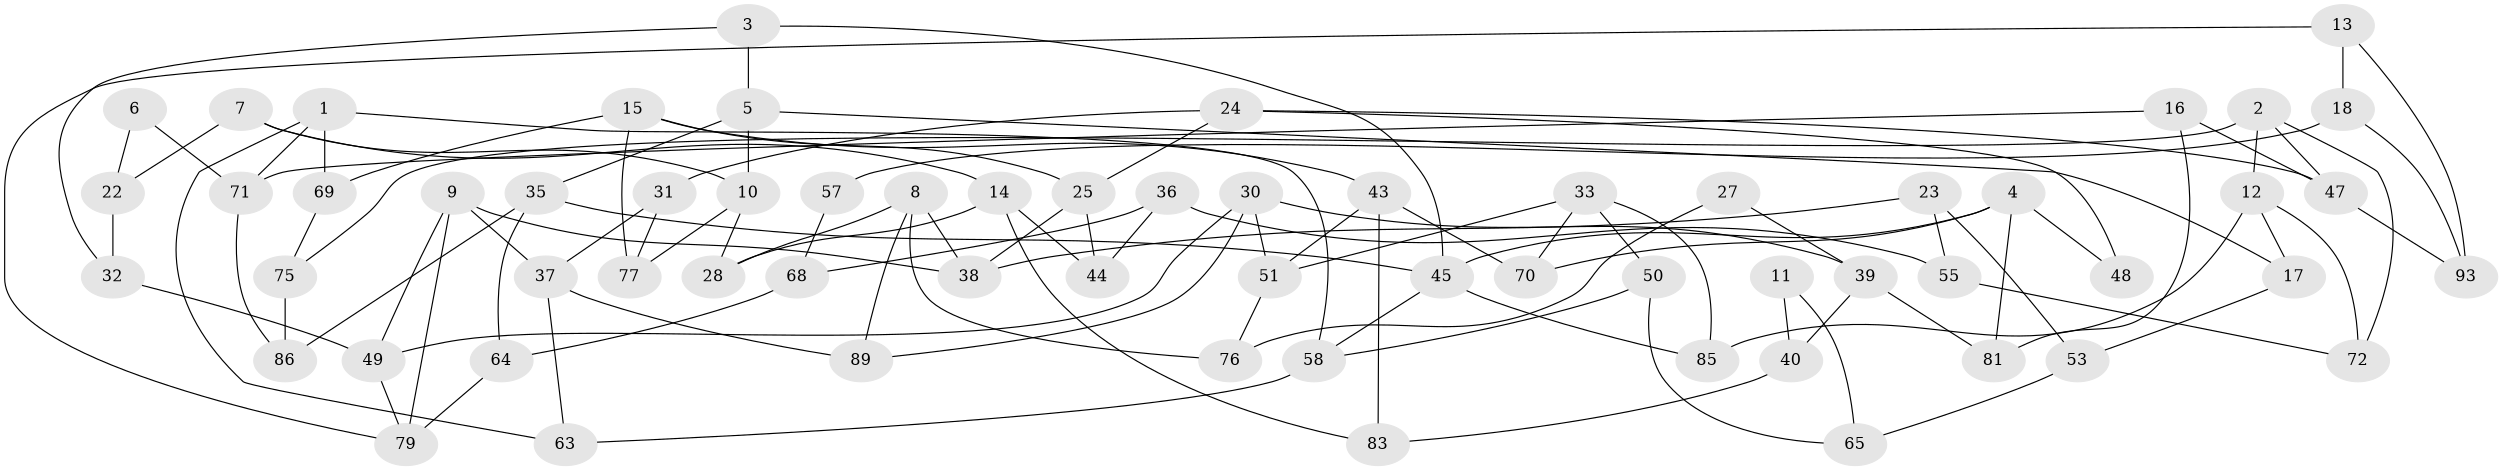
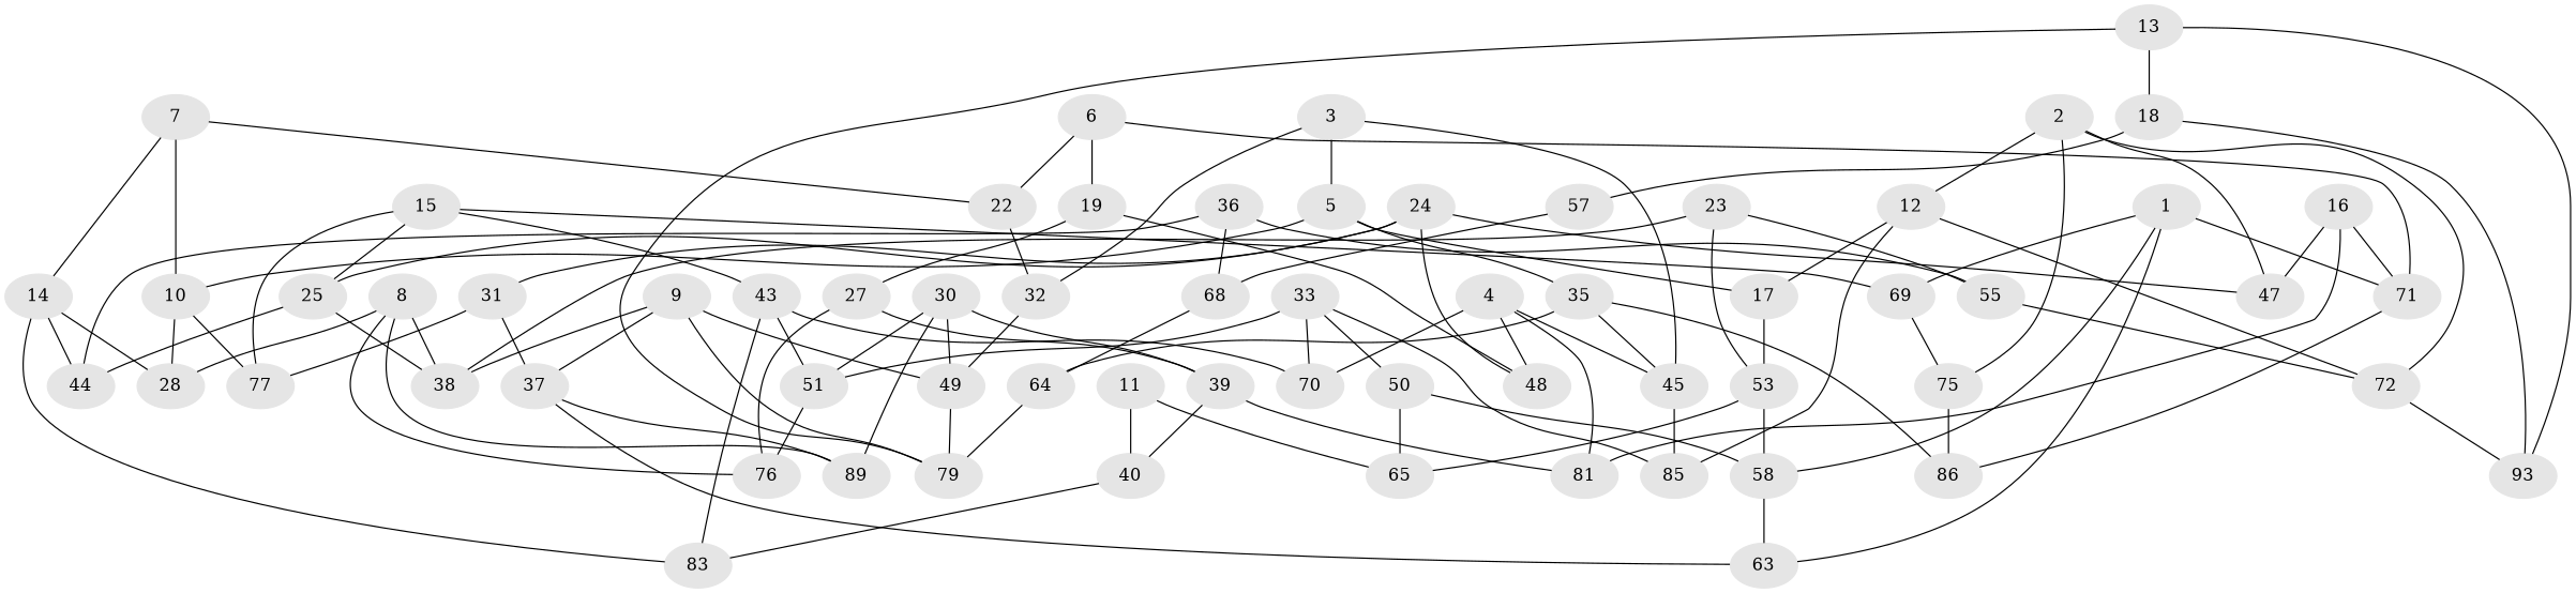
  graph {
    node [color=gray90 style=filled]
    1 [super="+60"]
    58 [super="+96"]
    63
    69 [super="+73"]
    71 [super="+94"]
    75 [super="+78"]
    86
    2 [super="+21"]
    12 [super="+80"]
    47
    72 [super="+98"]
    17
    85
    93
    5 [super="+34"]
    10 [super="+59"]
    35 [super="+90"]
    3
    32 [super="+99"]
    45 [super="+100"]
    49 [super="+56"]
    4 [super="+42"]
    48
    70
    81
    28
    77
    53 [super="+62"]
    n29 [label=64]
    6
+   19
    22 [super="+66"]
    27
    7
    14 [super="+61"]
    44
    83
    8 [super="+26"]
    38 [super="+87"]
    76
    89
    9 [super="+20"]
    37 [super="+54"]
    79 [super="+95"]
    40 [super="+91"]
    11
    65
    18 [super="+52"]
    57
    13
    15 [super="+92"]
    25 [super="+46"]
    43 [super="+64"]
    51 [super="+67"]
    16
    68 [super="+88"]
    39 [super="+84"]
    23
    55
    24 [super="+29"]
    31
    30 [super="+41"]
    33 [super="+82"]
    50
    36 [super="+97"]
    1 -- 58
    1 -- 63
    1 -- 69
    1 -- 71
    58 -- 63
    69 -- 75 [weight=2]
    71 -- 86
    75 -- 86
    2 -- 75
    2 -- 12
    2 -- 47
    2 -- 72
    12 -- 72
    12 -- 17
    12 -- 85
-   47 -- 93
+   72 -- 93
    17 -- 53
    5 -- 17
    5 -- 10
    5 -- 35
    10 -- 28
    10 -- 77
    35 -- 86
    35 -- 45
    35 -- n29
    3 -- 5
    3 -- 32
    3 -- 45
    32 -- 49
    45 -- 85
    49 -- 79
    4 -- 45
    4 -- 48
    4 -- 70
    4 -- 81
-   45 -- 58
+   53 -- 58
    53 -- 65
    n29 -- 79
    6 -- 71
+   6 -- 19
    6 -- 22
+   19 -- 48
+   19 -- 27
    22 -- 32 [weight=2]
    27 -- 76
    27 -- 39
    7 -- 10
    7 -- 22
    7 -- 14
    14 -- 28
    14 -- 44
    14 -- 83
    8 -- 28
    8 -- 38
    8 -- 76
    8 -- 89
    9 -- 49
    9 -- 38
    9 -- 37
    9 -- 79
    37 -- 63
    37 -- 89
    40 -- 83
    11 -- 40 [weight=2]
    11 -- 65
    18 -- 93
    18 -- 57 [weight=2]
    57 -- 68
    13 -- 93
    13 -- 79
    13 -- 18
    15 -- 69
    15 -- 77
    15 -- 25
    15 -- 43
    25 -- 44
    25 -- 38
    43 -- 70
    43 -- 83
    43 -- 51
    51 -- 76
    16 -- 71
    16 -- 47
    16 -- 81
    68 -- n29
    39 -- 81
    39 -- 40
    23 -- 53
    23 -- 38
    23 -- 55
    55 -- 72
    24 -- 47
    24 -- 48
    24 -- 25
    24 -- 31
    31 -- 77
    31 -- 37
    30 -- 49
    30 -- 89
    30 -- 51
    30 -- 39
    33 -- 85
    33 -- 70
    33 -- 51
    33 -- 50
    50 -- 58
    50 -- 65
    36 -- 44
    36 -- 68 [weight=2]
    36 -- 55
  }
